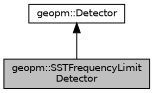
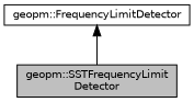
  digraph {
    node [color=black fontname=Helvetica fontsize=10 shape=record style=filled]
    n1 [fillcolor=grey75 fontcolor=black height=0.2 label="geopm::SSTFrequencyLimit\lDetector" width=0.4]
-   n2 [fillcolor=white height=0.2 label="geopm::Detector" width=0.4]
+   n2 [fillcolor=white height=0.2 label="geopm::FrequencyLimitDetector" width=0.4]
    n2 -> n1 [color=black dir=back fontname=Helvetica fontsize=10 labelfontname=Helvetica labelfontsize=10 style=solid]
  }
